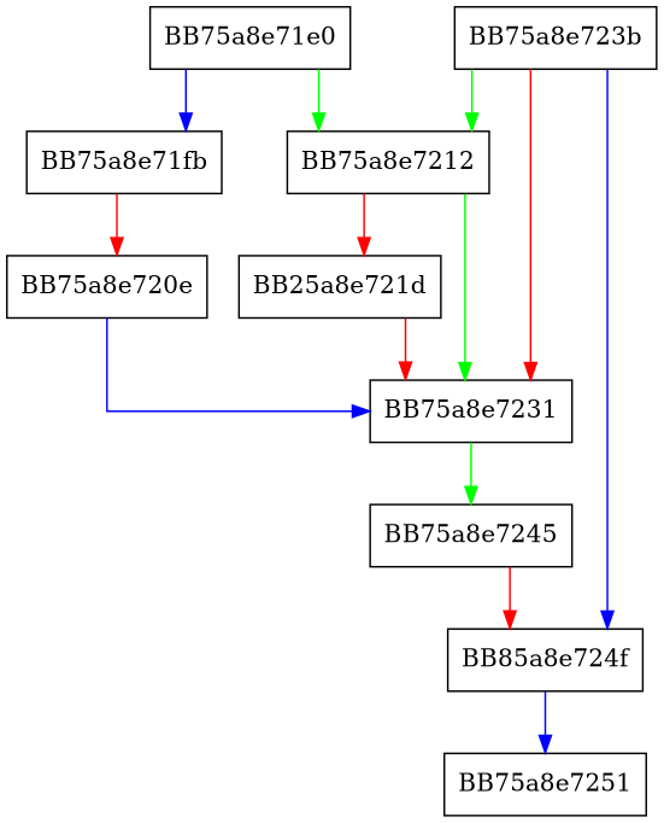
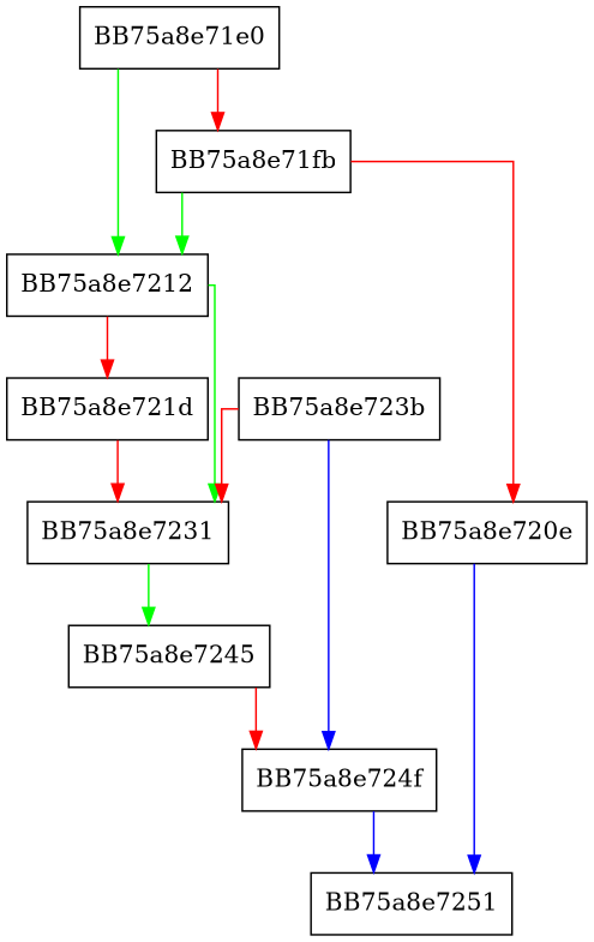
  digraph {
    splines=ortho
    node [shape=box]
    edge [color=red]
    BB75a8e71e0
    BB75a8e7212
    BB75a8e71fb
    BB75a8e7231
-   BB75a8e721d [label=BB25a8e721d]
+   BB75a8e721d
    BB75a8e720e
    BB75a8e7245
    BB75a8e7251
-   BB75a8e724f [label=BB85a8e724f]
+   BB75a8e724f
    BB75a8e723b
    BB75a8e71e0 -> BB75a8e7212 [color=green]
-   BB75a8e71e0 -> BB75a8e71fb [color=blue]
+   BB75a8e71e0 -> BB75a8e71fb
    BB75a8e7212 -> BB75a8e7231 [color=green]
    BB75a8e7212 -> BB75a8e721d
-   BB75a8e723b -> BB75a8e7212 [color=green]
+   BB75a8e71fb -> BB75a8e7212 [color=green]
    BB75a8e71fb -> BB75a8e720e
    BB75a8e7231 -> BB75a8e7245 [color=green]
    BB75a8e721d -> BB75a8e7231
-   BB75a8e720e -> BB75a8e7231 [color=blue]
+   BB75a8e720e -> BB75a8e7251 [color=blue]
    BB75a8e7245 -> BB75a8e724f
    BB75a8e724f -> BB75a8e7251 [color=blue]
    BB75a8e723b -> BB75a8e7231
    BB75a8e723b -> BB75a8e724f [color=blue]
  }
